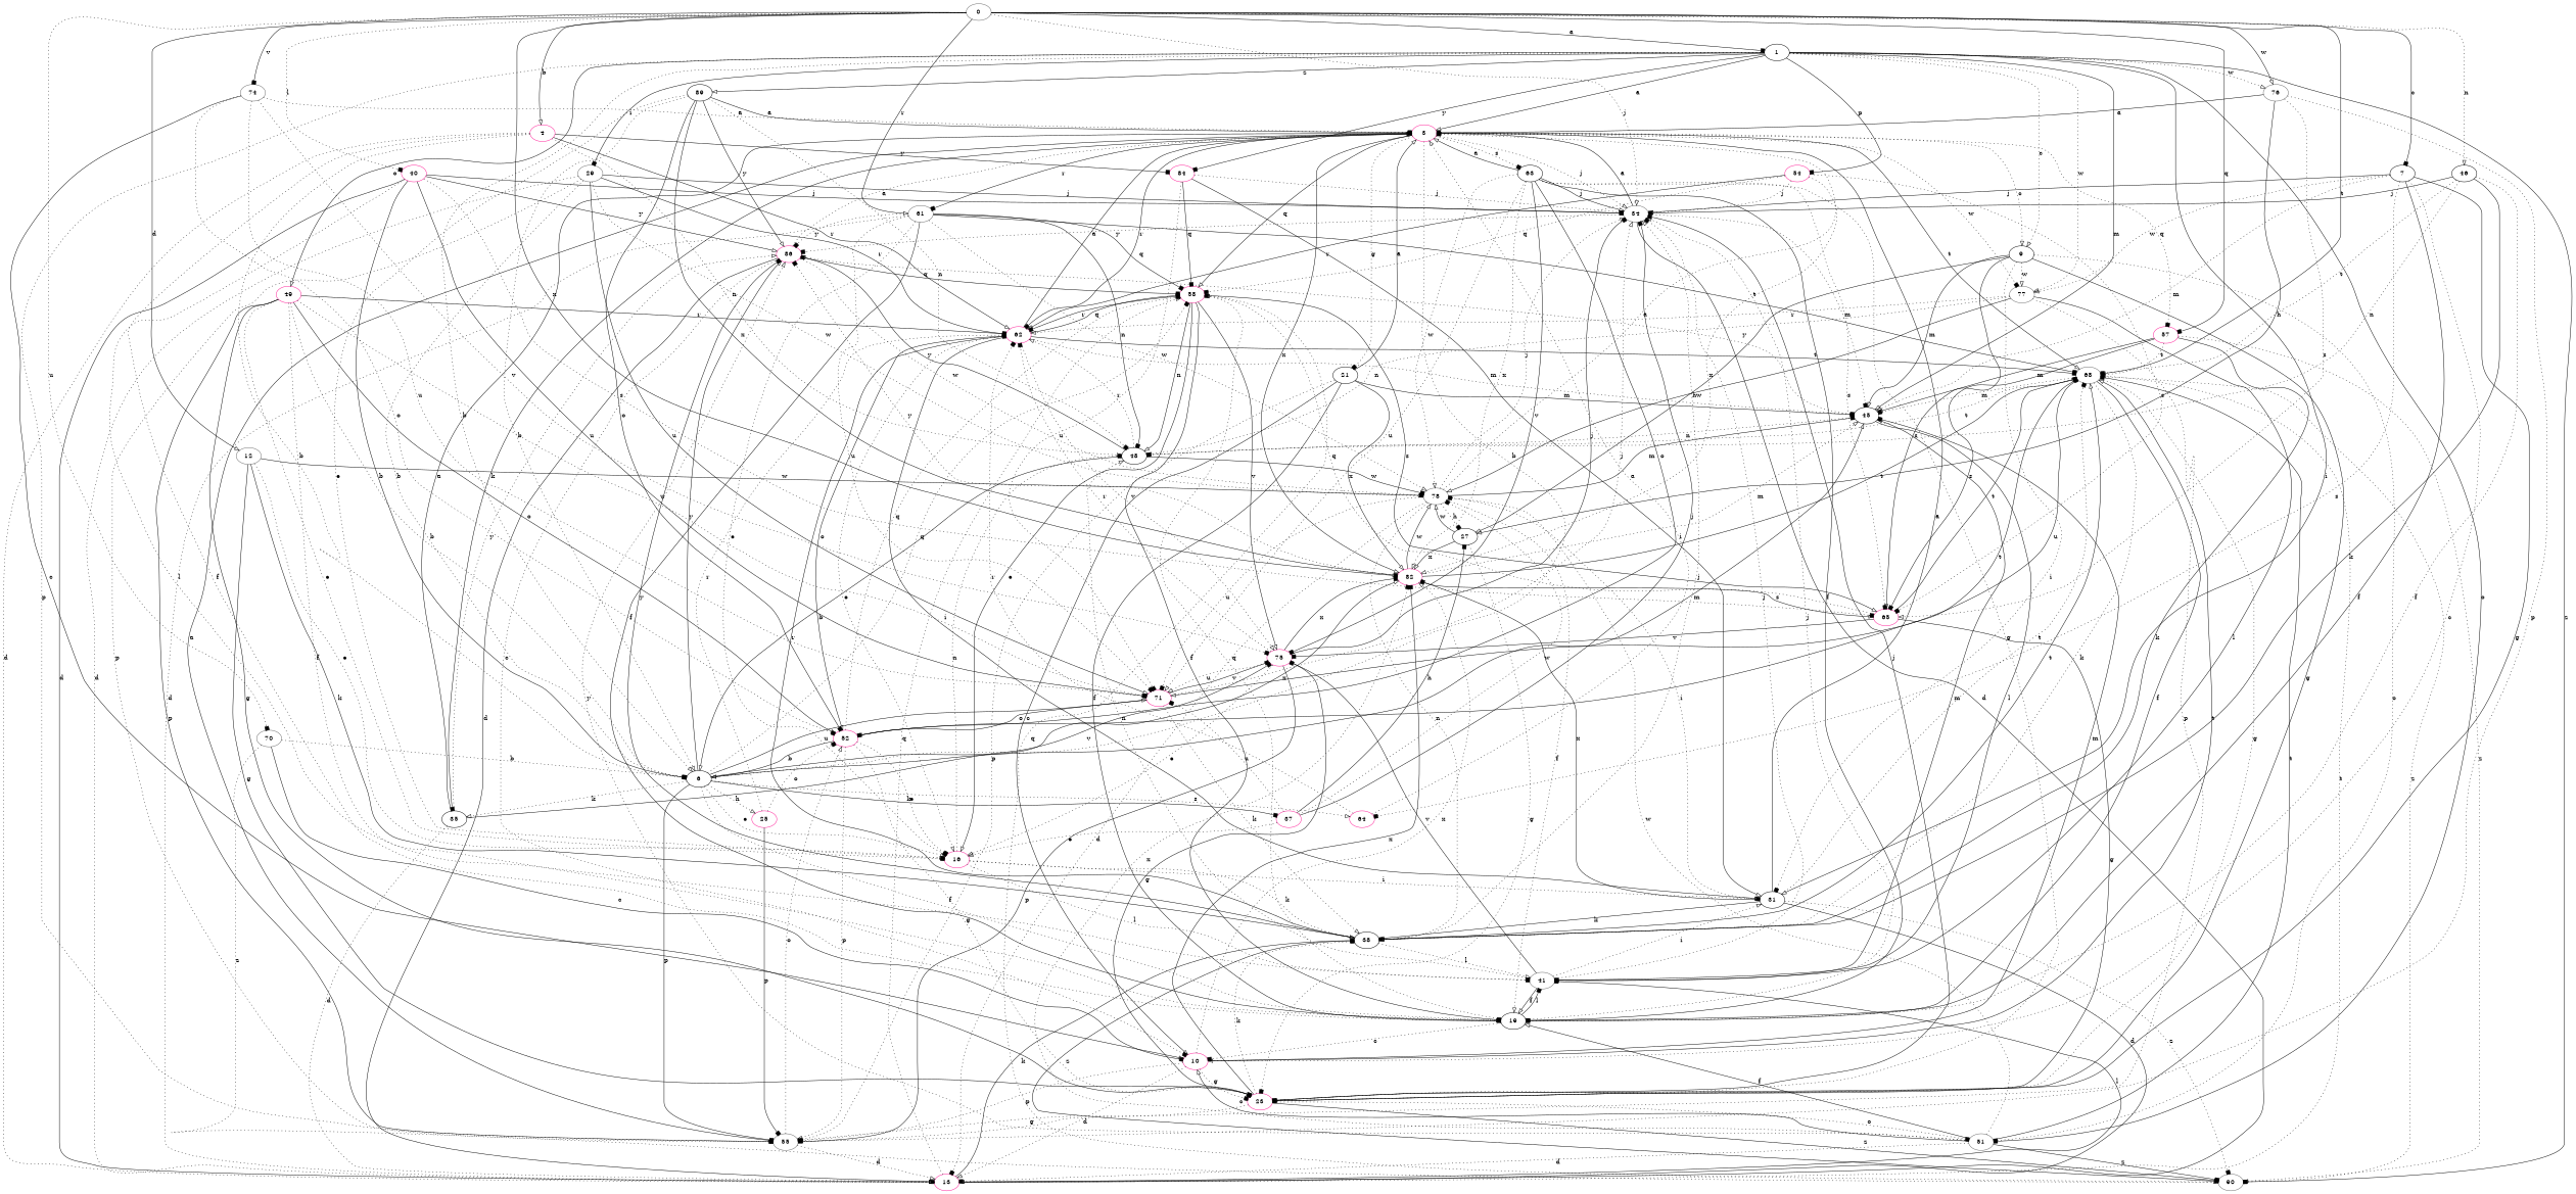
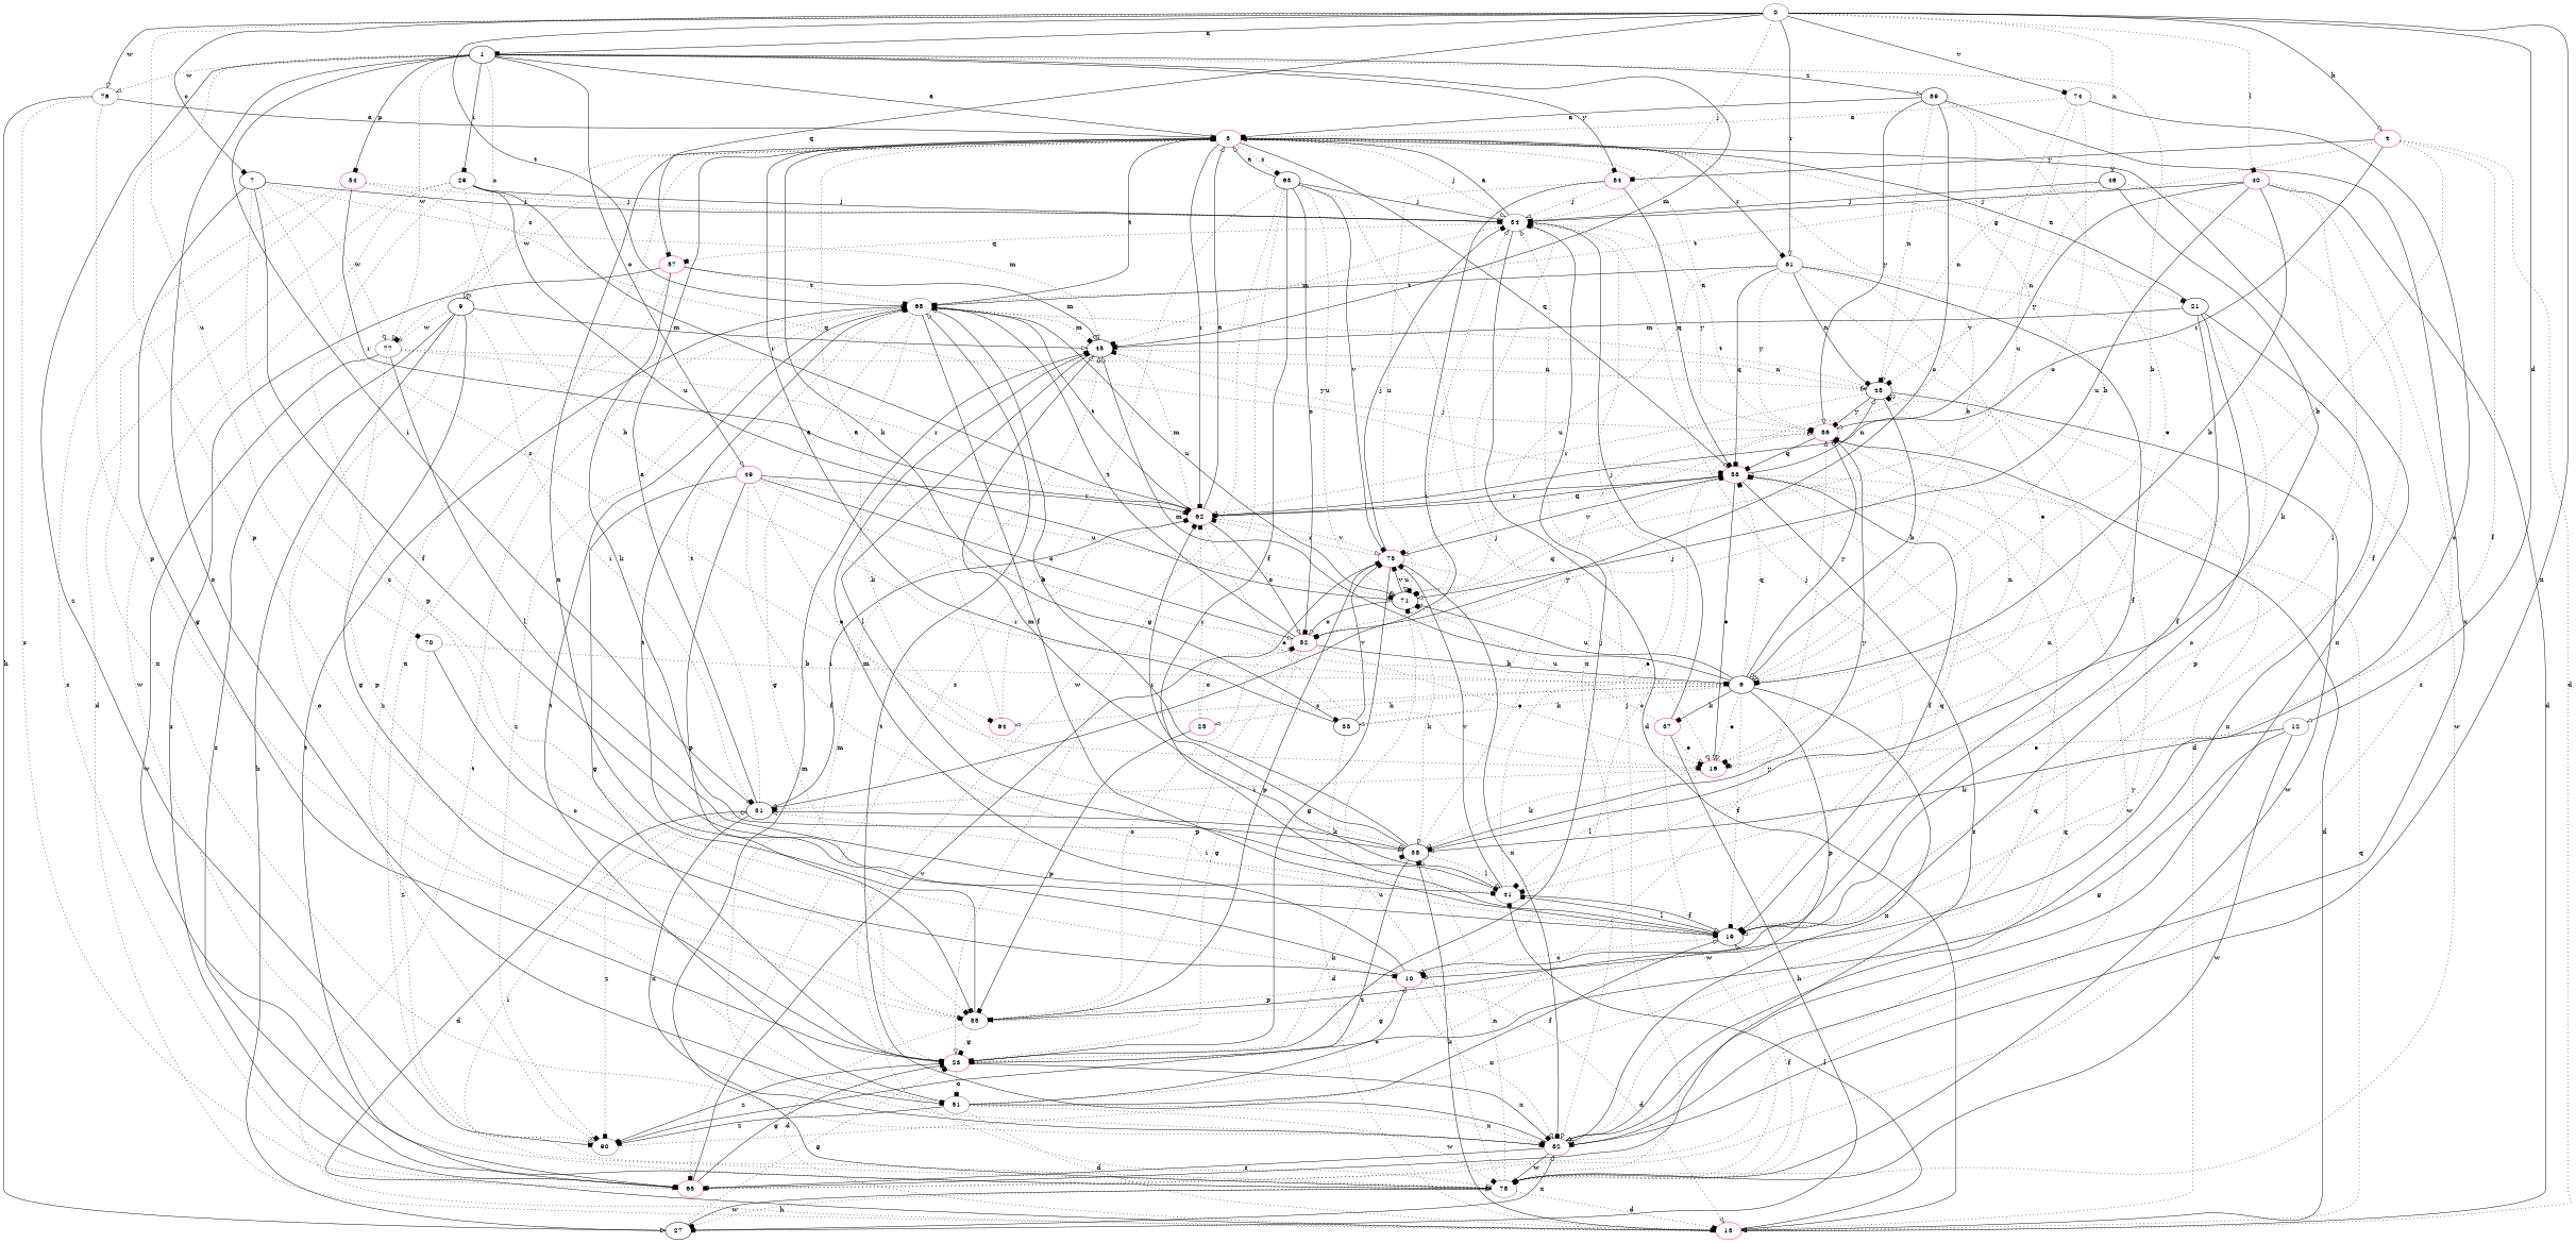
  strict digraph {
    node [color=deeppink]
    edge [arrowhead=box style=dotted]
    0 [color=gray40]
    1 [color=black]
    4
    7 [color=black]
    12 [color=gray40]
    34 [color=gray40]
    40
    46 [color=black]
    57
    61 [color=gray40]
    68 [color=gray40]
    70 [color=gray40]
    74 [color=gray40]
    76 [color=gray40]
    82
    3
    6 [color=black]
    9 [color=black]
    29 [color=gray40]
    31 [color=black]
    45 [color=black]
    49
    51 [color=gray40]
    54
    55 [color=gray40]
    77 [color=gray40]
    84
    89 [color=black]
    90 [color=gray40]
    62
    13
    19 [color=black]
    48 [color=black]
    64
    10
    23
    16
    38 [color=black]
    78 [color=gray40]
    86
-   71
+   71 [color=black]
    65
    41 [color=gray40]
    58
    52
    75
    27 [color=black]
    21 [color=black]
    35 [color=black]
    63 [color=black]
    25
    37
    0 -> 1 [label=a style=solid]
    0 -> 4 [arrowhead=onormal label=b style=solid]
    0 -> 7 [label=c style=solid]
    0 -> 12 [arrowhead=onormal label=d style=solid]
    0 -> 34 [arrowhead=onormal label=j]
    0 -> 40 [label=l]
    0 -> 46 [arrowhead=onormal label=n]
    0 -> 57 [label=q style=solid]
    0 -> 61 [arrowhead=onormal label=r style=solid]
    0 -> 68 [arrowhead=onormal label=t style=solid]
    0 -> 70 [label=u]
    0 -> 74 [label=v style=solid]
    0 -> 76 [arrowhead=onormal label=w style=solid]
    0 -> 82 [arrowhead=onormal label=x style=solid]
    1 -> 76 [arrowhead=onormal label=w]
    1 -> 3 [arrowhead=onormal label=a style=solid]
    1 -> 6 [arrowhead=onormal label=b]
    1 -> 9 [arrowhead=onormal label=c]
    1 -> 29 [label=i style=solid]
    1 -> 31 [arrowhead=onormal label=i style=solid]
    1 -> 45 [arrowhead=onormal label=m style=solid]
    1 -> 49 [arrowhead=onormal label=o style=solid]
    1 -> 51 [label=o style=solid]
    1 -> 54 [label=p style=solid]
    1 -> 55 [arrowhead=onormal label=p]
    1 -> 77 [arrowhead=onormal label=w]
    1 -> 84 [label=y style=solid]
    1 -> 89 [arrowhead=onormal label=z style=solid]
    1 -> 90 [label=z style=solid]
    4 -> 6 [label=b]
    4 -> 84 [label=y style=solid]
    4 -> 62 [arrowhead=onormal label=r style=solid]
    4 -> 13 [arrowhead=onormal label=d]
    4 -> 19 [arrowhead=onormal label=f]
    4 -> 48 [arrowhead=onormal label=n]
    7 -> 34 [arrowhead=onormal label=j style=solid]
    7 -> 45 [arrowhead=onormal label=m]
    7 -> 77 [arrowhead=onormal label=w]
    7 -> 19 [label=f style=solid]
    7 -> 64 [label=s]
    7 -> 10 [arrowhead=onormal label=c]
    7 -> 23 [label=g style=solid]
    12 -> 23 [arrowhead=onormal label=g style=solid]
    12 -> 16 [arrowhead=onormal label=e]
    12 -> 38 [arrowhead=onormal label=k style=solid]
    12 -> 78 [label=w style=solid]
    34 -> 3 [arrowhead=onormal label=a style=solid]
    34 -> 45 [label=m]
    34 -> 13 [arrowhead=onormal label=d style=solid]
    34 -> 86 [label=y]
    40 -> 34 [label=j style=solid]
    40 -> 6 [arrowhead=onormal label=b style=solid]
    40 -> 13 [arrowhead=onormal label=d style=solid]
    40 -> 86 [arrowhead=onormal label=y style=solid]
    40 -> 71 [arrowhead=onormal label=u style=solid]
    40 -> 65 [label=s]
    40 -> 41 [label=l]
    46 -> 34 [label=j style=solid]
    46 -> 68 [label=t]
    46 -> 19 [label=f]
    46 -> 48 [label=n]
    46 -> 38 [label=k style=solid]
    57 -> 68 [label=t]
    57 -> 45 [arrowhead=onormal label=m style=solid]
    57 -> 90 [arrowhead=onormal label=z]
    57 -> 38 [arrowhead=onormal label=k style=solid]
    57 -> 65 [label=s style=solid]
    61 -> 68 [label=t style=solid]
    61 -> 13 [arrowhead=onormal label=d]
    61 -> 19 [label=f style=solid]
    61 -> 48 [label=n style=solid]
    61 -> 16 [label=e]
    61 -> 78 [arrowhead=onormal label=w]
    61 -> 86 [label=y]
    61 -> 71 [label=u]
    61 -> 58 [label=q style=solid]
    68 -> 45 [label=m]
    68 -> 90 [label=z]
    68 -> 19 [label=f style=solid]
    68 -> 23 [label=g]
    68 -> 38 [arrowhead=onormal label=k]
    68 -> 71 [arrowhead=onormal label=u style=solid]
    70 -> 6 [label=b]
    70 -> 90 [arrowhead=onormal label=z]
    70 -> 10 [label=c style=solid]
    74 -> 3 [label=a]
    74 -> 10 [arrowhead=onormal label=c style=solid]
    74 -> 71 [label=u]
    74 -> 52 [label=o]
    74 -> 75 [label=v]
    76 -> 3 [label=a style=solid]
    76 -> 55 [label=p]
    76 -> 65 [arrowhead=onormal label=s]
    76 -> 27 [arrowhead=onormal label=h style=solid]
    82 -> 68 [arrowhead=onormal label=t style=solid]
    82 -> 45 [arrowhead=onormal label=m]
    82 -> 78 [arrowhead=onormal label=w style=solid]
    82 -> 86 [label=y]
    82 -> 65 [arrowhead=onormal label=s style=solid]
    3 -> 34 [arrowhead=onormal label=j]
-   3 -> 57 [label=q]
+   34 -> 57 [label=q]
    3 -> 61 [label=r style=solid]
    3 -> 68 [arrowhead=onormal label=t style=solid]
    3 -> 82 [arrowhead=onormal label=x style=solid]
    3 -> 6 [arrowhead=onormal label=b]
    3 -> 9 [arrowhead=onormal label=c]
    3 -> 77 [label=w]
    3 -> 62 [label=r style=solid]
    3 -> 58 [arrowhead=onormal label=q style=solid]
    3 -> 21 [label=g]
    3 -> 35 [label=k style=solid]
    3 -> 63 [label=s]
    6 -> 82 [arrowhead=onormal label=x style=solid]
    6 -> 45 [arrowhead=onormal label=m style=solid]
    6 -> 55 [label=p style=solid]
    6 -> 19 [label=f]
    6 -> 64 [arrowhead=onormal label=s]
    6 -> 16 [arrowhead=onormal label=e]
    6 -> 86 [arrowhead=onormal label=y style=solid]
    6 -> 71 [arrowhead=onormal label=u style=solid]
    6 -> 58 [label=q]
    6 -> 35 [arrowhead=onormal label=k]
    6 -> 25 [arrowhead=onormal label=h]
    6 -> 37 [label=k style=solid]
    9 -> 31 [label=i]
    9 -> 45 [arrowhead=onormal label=m style=solid]
    9 -> 51 [label=o]
    9 -> 77 [arrowhead=onormal label=w]
    9 -> 23 [arrowhead=onormal label=g style=solid]
    9 -> 65 [arrowhead=onormal label=s style=solid]
    9 -> 27 [arrowhead=onormal label=h style=solid]
    29 -> 34 [label=j style=solid]
    29 -> 6 [arrowhead=onormal label=b]
    29 -> 55 [label=p]
    29 -> 62 [label=r style=solid]
    29 -> 13 [arrowhead=onormal label=d]
    29 -> 78 [arrowhead=onormal label=w]
    29 -> 71 [arrowhead=onormal label=u style=solid]
    31 -> 68 [label=t]
    31 -> 82 [label=x style=solid]
    31 -> 3 [label=a style=solid]
    31 -> 90 [label=z]
    31 -> 13 [arrowhead=onormal label=d style=solid]
    31 -> 38 [arrowhead=onormal label=k style=solid]
    45 -> 48 [arrowhead=onormal label=n]
    45 -> 86 [arrowhead=onormal label=y]
    45 -> 41 [label=l style=solid]
    49 -> 6 [label=b]
    49 -> 55 [label=p style=solid]
    49 -> 62 [label=r style=solid]
    49 -> 19 [label=f]
    49 -> 23 [label=g style=solid]
    49 -> 16 [label=e]
    49 -> 71 [label=u]
    49 -> 52 [arrowhead=onormal label=o style=solid]
    51 -> 68 [label=t style=solid]
    51 -> 82 [label=x]
    51 -> 90 [label=z style=solid]
    51 -> 13 [label=d]
    51 -> 19 [arrowhead=onormal label=f style=solid]
    51 -> 10 [arrowhead=onormal label=c style=solid]
    51 -> 78 [label=w]
    51 -> 86 [arrowhead=onormal label=y]
    54 -> 34 [arrowhead=onormal label=j]
    54 -> 82 [arrowhead=onormal label=x]
    54 -> 62 [arrowhead=onormal label=r style=solid]
    54 -> 65 [label=s]
    54 -> 58 [label=q]
    55 -> 3 [arrowhead=onormal label=a style=solid]
    55 -> 13 [arrowhead=onormal label=d]
-   23 -> 55 [label=g]
+   55 -> 23 [label=g]
    55 -> 52 [arrowhead=onormal label=o]
    77 -> 55 [arrowhead=onormal label=p]
    77 -> 62 [arrowhead=onormal label=r]
    77 -> 48 [arrowhead=onormal label=n]
    77 -> 78 [arrowhead=onormal label=w style=solid]
    77 -> 41 [label=l style=solid]
    84 -> 34 [arrowhead=onormal label=j]
    84 -> 31 [arrowhead=onormal label=i style=solid]
    84 -> 71 [label=u]
    84 -> 58 [label=q style=solid]
    89 -> 82 [label=x style=solid]
    89 -> 3 [label=a style=solid]
    89 -> 6 [arrowhead=onormal label=b]
    89 -> 48 [label=n]
    89 -> 16 [label=e]
    89 -> 86 [arrowhead=onormal label=y style=solid]
    89 -> 52 [label=o style=solid]
    90 -> 58 [arrowhead=onormal label=q]
    62 -> 68 [label=t style=solid]
    62 -> 3 [arrowhead=onormal label=a style=solid]
    62 -> 31 [arrowhead=onormal label=i style=solid]
    62 -> 45 [label=m]
    62 -> 16 [arrowhead=onormal label=e]
    62 -> 58 [label=q style=solid]
    62 -> 52 [arrowhead=onormal label=o style=solid]
    62 -> 75 [arrowhead=onormal label=v]
    13 -> 68 [arrowhead=onormal label=t]
    13 -> 38 [label=k style=solid]
    13 -> 41 [label=l style=solid]
    13 -> 58 [arrowhead=onormal label=q]
    19 -> 34 [arrowhead=onormal label=j]
    19 -> 10 [label=c]
    19 -> 41 [label=l style=solid]
    19 -> 58 [arrowhead=onormal label=q]
-   48 -> 68 [label=t]
+   48 -> 68 [arrowhead=onormal label=t]
    48 -> 6 [arrowhead=onormal label=b style=solid]
    48 -> 62 [arrowhead=onormal label=r]
    48 -> 78 [label=w style=solid]
    48 -> 86 [label=y style=solid]
    64 -> 3 [arrowhead=onormal label=a]
    64 -> 62 [label=r]
    10 -> 68 [arrowhead=onormal label=t style=solid]
    10 -> 82 [arrowhead=onormal label=x]
    10 -> 45 [label=m style=solid]
    10 -> 55 [arrowhead=onormal label=p]
    10 -> 13 [arrowhead=onormal label=d]
    10 -> 23 [label=g]
    23 -> 34 [label=j style=solid]
    23 -> 82 [label=x style=solid]
    23 -> 51 [label=o]
    23 -> 90 [label=z style=solid]
    23 -> 38 [label=k]
    16 -> 31 [label=i]
    16 -> 48 [label=n]
    16 -> 38 [arrowhead=onormal label=k]
    16 -> 41 [label=l]
    38 -> 34 [arrowhead=onormal label=j]
    38 -> 68 [arrowhead=onormal label=t style=solid]
    38 -> 90 [label=z style=solid]
    38 -> 62 [label=r style=solid]
    38 -> 86 [label=y style=solid]
    38 -> 41 [arrowhead=onormal label=l]
    78 -> 34 [arrowhead=onormal label=j]
    78 -> 3 [label=a]
    78 -> 31 [arrowhead=onormal label=i]
    78 -> 45 [label=m style=solid]
    78 -> 13 [label=d]
    78 -> 19 [arrowhead=onormal label=f]
    78 -> 38 [arrowhead=onormal label=n]
    78 -> 71 [label=u]
    78 -> 27 [label=h]
    86 -> 3 [arrowhead=onormal label=a]
    86 -> 13 [arrowhead=onormal label=d style=solid]
    86 -> 10 [label=c]
    86 -> 78 [label=w]
    86 -> 58 [label=q style=solid]
    71 -> 34 [arrowhead=onormal label=j]
    71 -> 38 [arrowhead=onormal label=k]
    71 -> 52 [arrowhead=onormal label=o style=solid]
    71 -> 75 [label=v style=solid]
    65 -> 68 [label=t style=solid]
    65 -> 23 [label=g style=solid]
    65 -> 58 [label=q]
    65 -> 75 [label=v style=solid]
    41 -> 34 [label=j]
    41 -> 31 [arrowhead=onormal label=i]
    41 -> 45 [arrowhead=onormal label=m style=solid]
    41 -> 19 [arrowhead=onormal label=f style=solid]
    41 -> 48 [arrowhead=onormal label=n]
    41 -> 75 [label=v style=solid]
    58 -> 62 [label=r style=solid]
    58 -> 19 [label=f style=solid]
    58 -> 48 [arrowhead=onormal label=n style=solid]
    58 -> 16 [arrowhead=onormal label=e style=solid]
    58 -> 65 [arrowhead=onormal label=s style=solid]
    58 -> 75 [arrowhead=onormal label=v style=solid]
    52 -> 68 [label=t style=solid]
    52 -> 6 [arrowhead=onormal label=b style=solid]
    52 -> 55 [arrowhead=onormal label=p]
    52 -> 23 [label=g]
    52 -> 16 [label=e]
    52 -> 58 [label=q]
    75 -> 34 [label=j style=solid]
    75 -> 82 [label=x style=solid]
    75 -> 55 [arrowhead=onormal label=p style=solid]
    75 -> 62 [label=r]
    75 -> 23 [label=g style=solid]
    75 -> 16 [arrowhead=onormal label=e]
    75 -> 71 [arrowhead=onormal label=u]
    27 -> 82 [arrowhead=onormal label=x style=solid]
    27 -> 23 [label=g]
    27 -> 78 [arrowhead=onormal label=w style=solid]
    21 -> 82 [arrowhead=onormal label=x style=solid]
    21 -> 3 [arrowhead=onormal label=a style=solid]
    21 -> 45 [label=m style=solid]
    21 -> 55 [arrowhead=onormal label=p]
    21 -> 19 [label=f style=solid]
    21 -> 10 [arrowhead=onormal label=c style=solid]
    35 -> 3 [label=a style=solid]
    35 -> 13 [label=d]
    35 -> 86 [arrowhead=onormal label=y]
    35 -> 75 [label=v style=solid]
    63 -> 34 [arrowhead=onormal label=j style=solid]
    63 -> 82 [arrowhead=onormal label=x]
    63 -> 3 [arrowhead=onormal label=a style=solid]
    63 -> 19 [label=f style=solid]
    63 -> 23 [arrowhead=onormal label=g]
    63 -> 78 [arrowhead=onormal label=w]
    63 -> 71 [arrowhead=onormal label=u]
    63 -> 65 [label=s]
    63 -> 52 [label=o style=solid]
    63 -> 75 [label=v style=solid]
    25 -> 55 [label=p style=solid]
    25 -> 62 [label=r]
    25 -> 52 [label=o]
    37 -> 34 [label=j style=solid]
    37 -> 16 [arrowhead=onormal label=e]
    37 -> 78 [label=w]
    37 -> 71 [label=u]
    37 -> 27 [label=h style=solid]
  }
